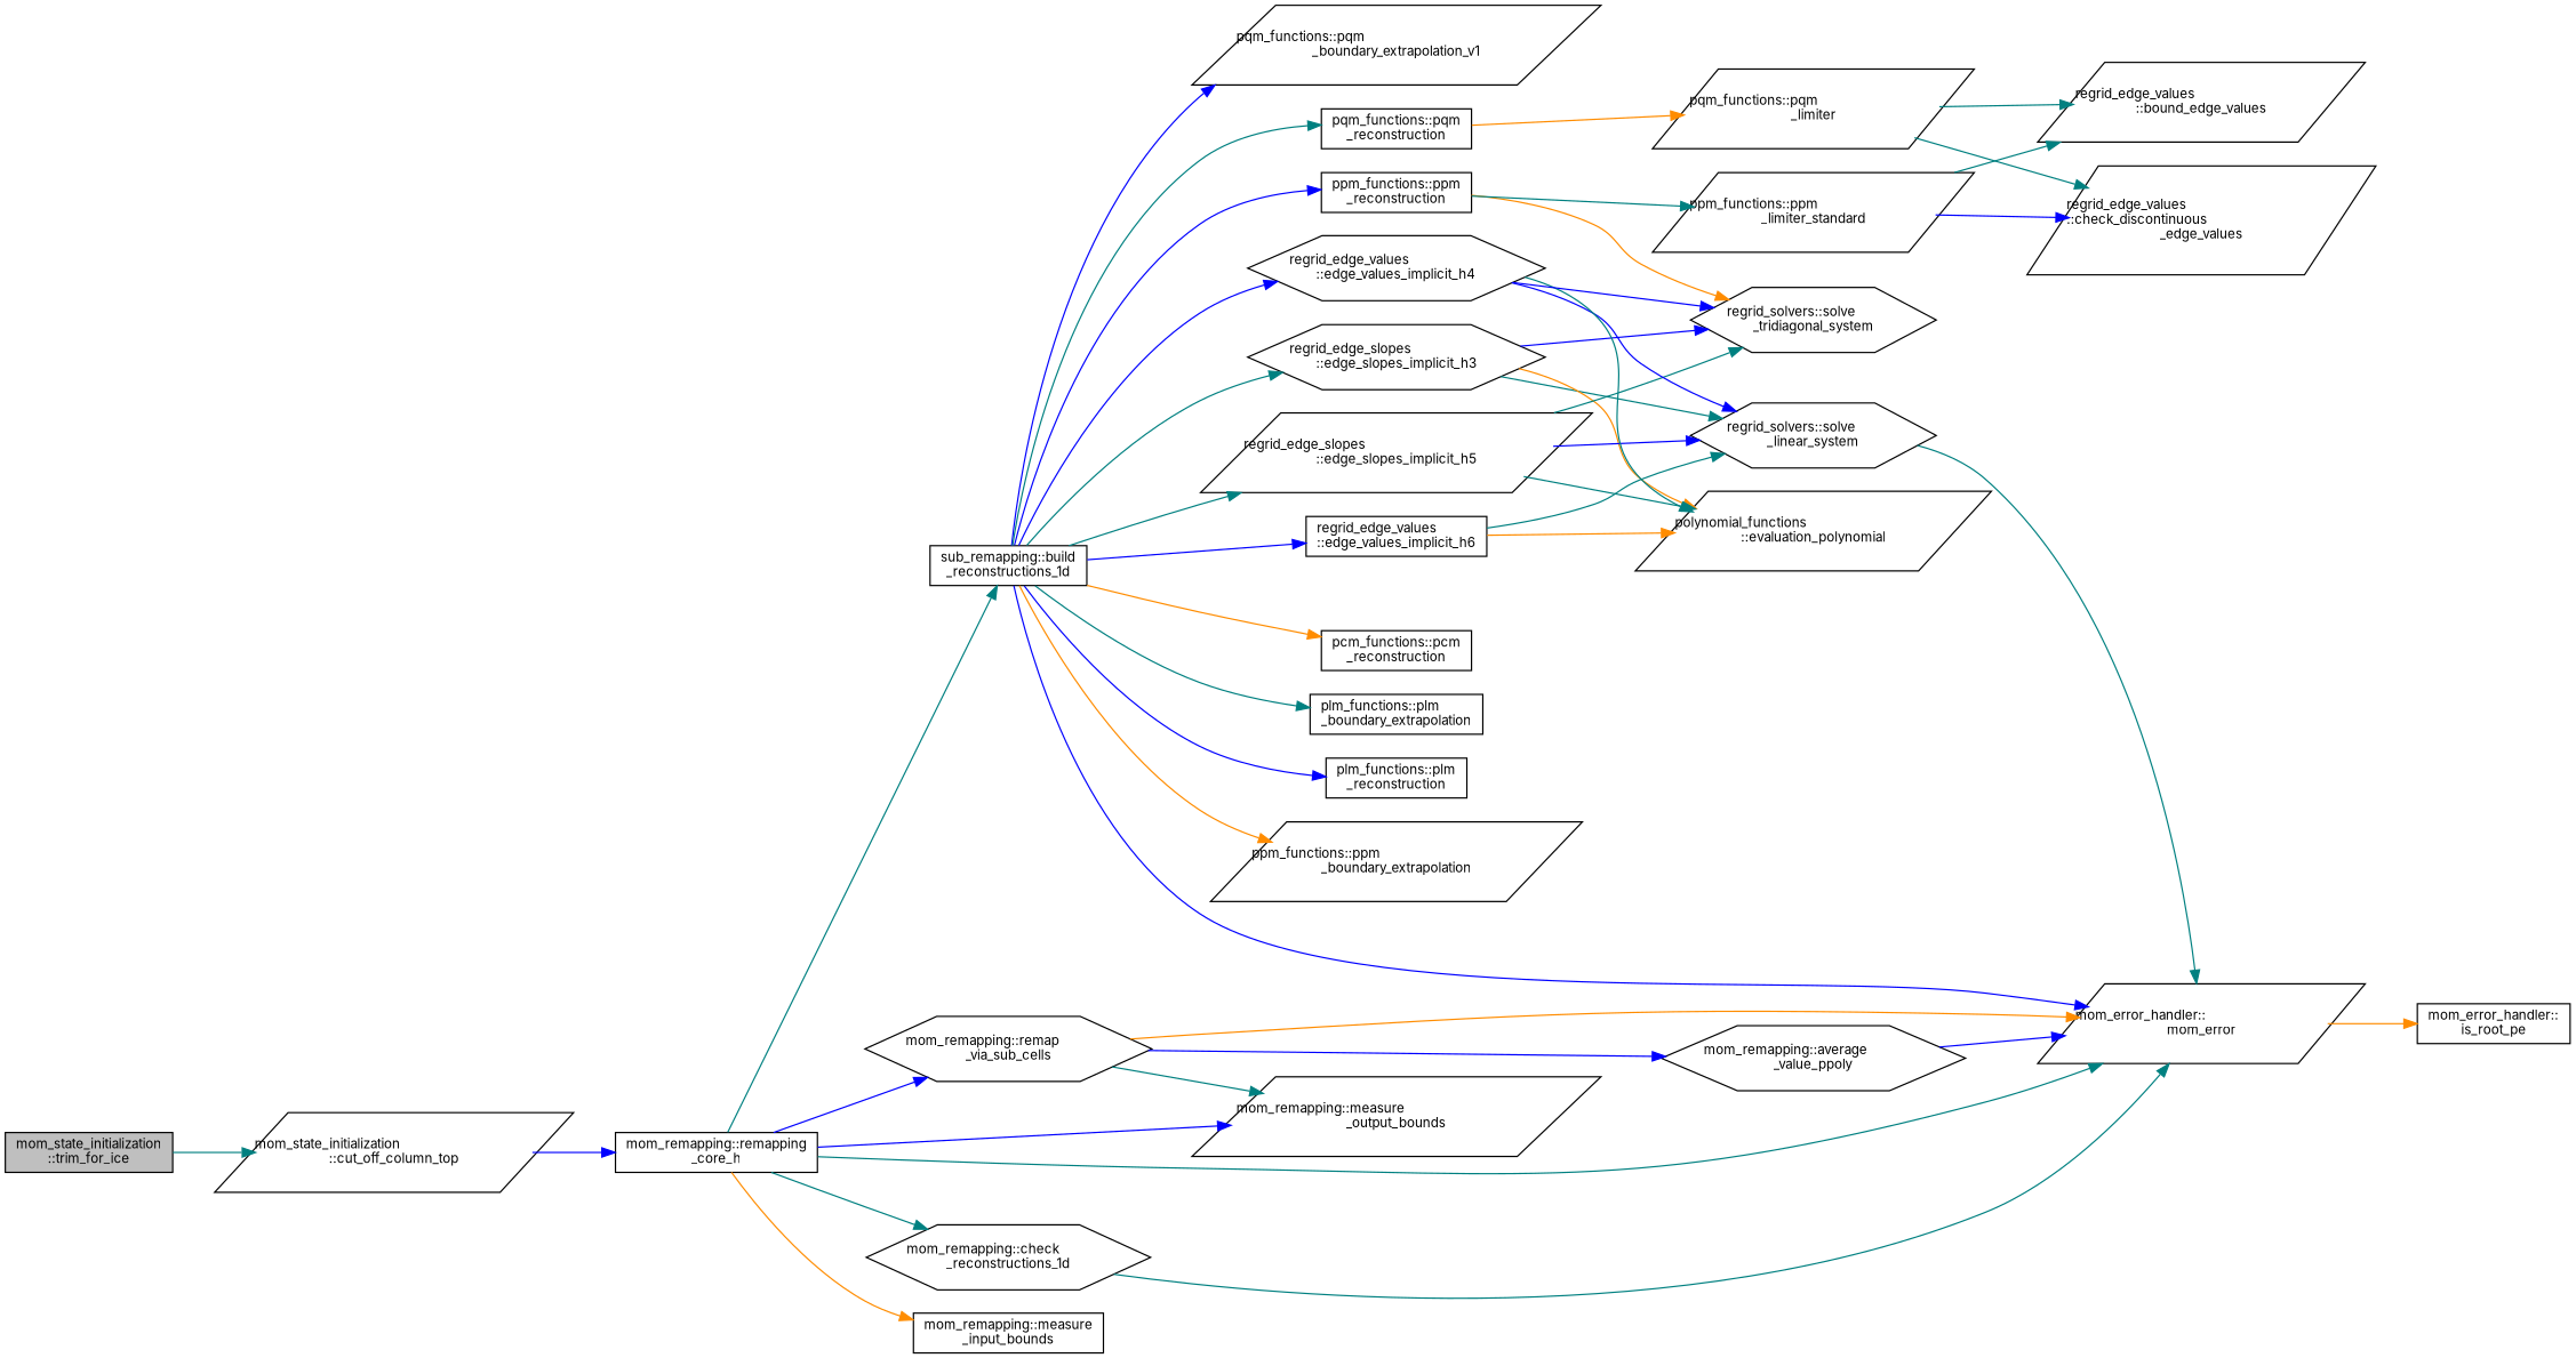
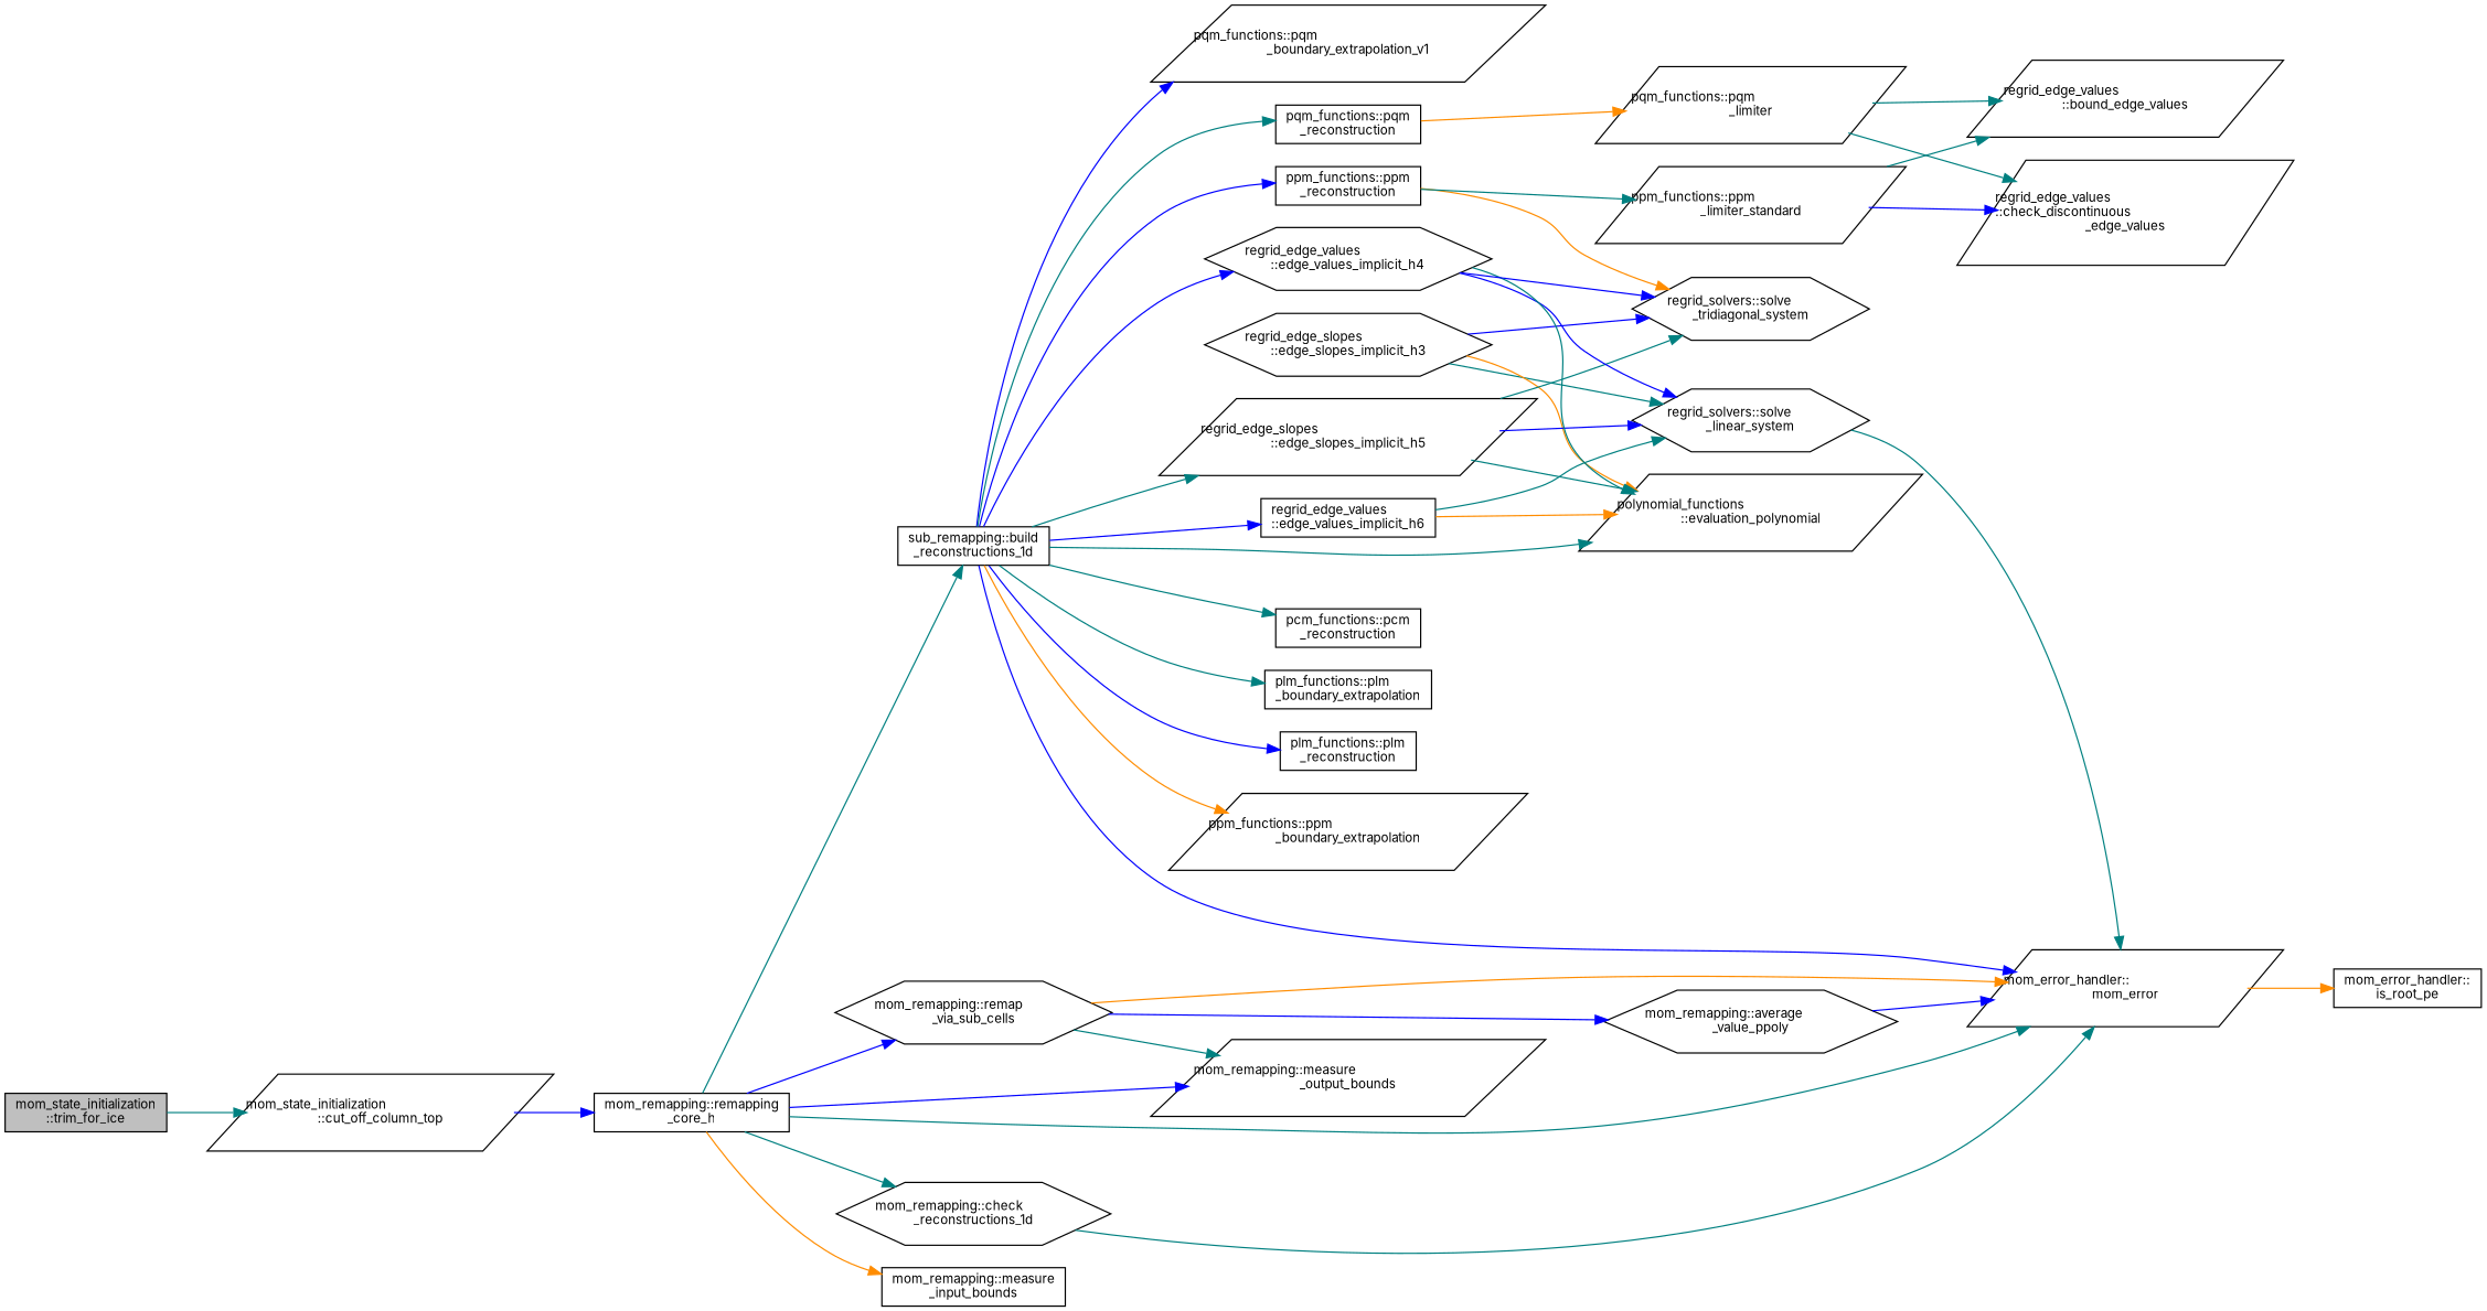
  digraph {
    fontname=Inter
    rankdir=LR
    node [color=black fillcolor=white fontname=Inter fontsize=10 shape=box style=filled]
    edge [color=teal fontname=Inter fontsize=10 labelfontname=Helvetica labelfontsize=10 style=solid]
    n1 [fillcolor=grey75 fontcolor=black height=0.2 label="mom_state_initialization\l::trim_for_ice" width=0.4]
    n2 [height=0.2 label="mom_state_initialization\l::cut_off_column_top" shape=parallelogram width=0.4]
    n3 [height=0.2 label="mom_remapping::remapping\l_core_h" width=0.4]
    n4 [height=0.2 label="sub_remapping::build\l_reconstructions_1d" width=0.4]
    n5 [height=0.2 label="mom_error_handler::\lmom_error" shape=parallelogram width=0.4]
    n6 [height=0.2 label="mom_remapping::check\l_reconstructions_1d" shape=hexagon width=0.4]
    n7 [height=0.2 label="mom_remapping::measure\l_input_bounds" width=0.4]
    n8 [height=0.2 label="mom_remapping::measure\l_output_bounds" shape=parallelogram width=0.4]
    n9 [height=0.2 label="mom_remapping::remap\l_via_sub_cells" shape=hexagon width=0.4]
    n10 [height=0.2 label="regrid_edge_slopes\l::edge_slopes_implicit_h3" shape=hexagon width=0.4]
    n11 [height=0.2 label="regrid_edge_slopes\l::edge_slopes_implicit_h5" shape=parallelogram width=0.4]
    n12 [height=0.2 label="regrid_edge_values\l::edge_values_implicit_h4" shape=hexagon width=0.4]
    n13 [height=0.2 label="regrid_edge_values\l::edge_values_implicit_h6" width=0.4]
    n14 [height=0.2 label="pcm_functions::pcm\l_reconstruction" width=0.4]
    n15 [height=0.2 label="plm_functions::plm\l_boundary_extrapolation" width=0.4]
    n16 [height=0.2 label="plm_functions::plm\l_reconstruction" width=0.4]
    n17 [height=0.2 label="ppm_functions::ppm\l_boundary_extrapolation" shape=parallelogram width=0.4]
    n18 [height=0.2 label="ppm_functions::ppm\l_reconstruction" width=0.4]
    n19 [height=0.2 label="pqm_functions::pqm\l_boundary_extrapolation_v1" shape=parallelogram width=0.4]
    n20 [height=0.2 label="pqm_functions::pqm\l_reconstruction" width=0.4]
    n21 [height=0.2 label="mom_error_handler::\lis_root_pe" width=0.4]
    n22 [height=0.2 label="mom_remapping::average\l_value_ppoly" shape=hexagon width=0.4]
    n23 [height=0.2 label="regrid_solvers::solve\l_linear_system" shape=hexagon width=0.4]
    n24 [height=0.2 label="polynomial_functions\l::evaluation_polynomial" shape=parallelogram width=0.4]
    n25 [height=0.2 label="regrid_solvers::solve\l_tridiagonal_system" shape=hexagon width=0.4]
    n26 [height=0.2 label="ppm_functions::ppm\l_limiter_standard" shape=parallelogram width=0.4]
    n27 [height=0.2 label="pqm_functions::pqm\l_limiter" shape=parallelogram width=0.4]
    n28 [height=0.2 label="regrid_edge_values\l::bound_edge_values" shape=parallelogram width=0.4]
    n29 [height=0.2 label="regrid_edge_values\l::check_discontinuous\l_edge_values" shape=parallelogram width=0.4]
    n1 -> n2
    n2 -> n3 [color=blue]
    n3 -> n4
    n3 -> n5
    n3 -> n6
    n3 -> n7 [color=darkorange]
    n3 -> n8 [color=blue]
    n3 -> n9 [color=blue]
    n4 -> n5 [color=blue]
-   n4 -> n10
+   n4 -> n24
    n4 -> n11
    n4 -> n12 [color=blue]
    n4 -> n13 [color=blue]
-   n4 -> n14 [color=darkorange]
+   n4 -> n14
    n4 -> n15
    n4 -> n16 [color=blue]
    n4 -> n17 [color=darkorange]
    n4 -> n18 [color=blue]
    n4 -> n19 [color=blue]
    n4 -> n20
    n5 -> n21 [color=darkorange]
    n6 -> n5
    n9 -> n5 [color=darkorange]
    n9 -> n8
    n9 -> n22 [color=blue]
    n10 -> n23
    n10 -> n24 [color=darkorange]
    n10 -> n25 [color=blue]
    n11 -> n23 [color=blue]
    n11 -> n24
    n11 -> n25
    n12 -> n23 [color=blue]
    n12 -> n24
    n12 -> n25 [color=blue]
    n13 -> n23
    n13 -> n24 [color=darkorange]
    n18 -> n25 [color=darkorange]
    n18 -> n26
    n20 -> n27 [color=darkorange]
    n22 -> n5 [color=blue]
    n23 -> n5
    n26 -> n28
    n26 -> n29 [color=blue]
    n27 -> n28
    n27 -> n29
  }
